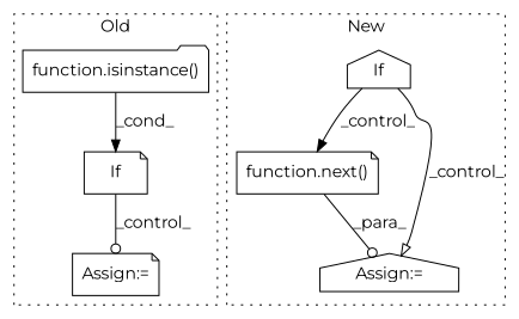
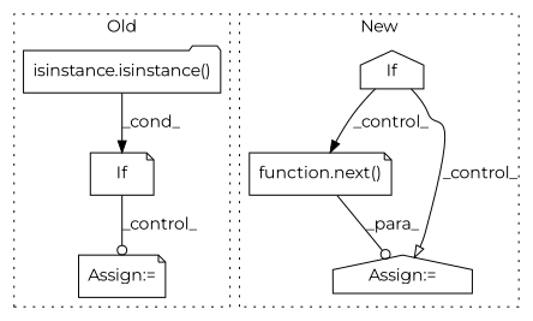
  digraph {
    fontname=Montserrat
    node [a=75 l=3 shape=note fontname=Montserrat]
    edge [arrowhead=normal fontname=Montserrat]
-   n1 [l="11,1" label="function.isinstance()" s="1130,1154" shape=folder]
+   n1 [l="11,1" label="isinstance.isinstance()" s="1130,1154" shape=folder]
    n2 [a=96 label=If s=1123]
    n3 [a=68 label="Assign:=" s=1176]
    n4 [l="5,1" label="function.next()" s="1620,1632"]
    n5 [a=68 label="Assign:=" s=1616 shape=house]
    n6 [a=96 label=If s=1377 shape=house]
    subgraph cluster_1 {
      label=Old
      style=dotted
      n1
      n2
      n3
    }
    subgraph cluster_2 {
      label=New
      style=dotted
      n4
      n5
      n6
    }
    n1 -> n2 [label=_cond_]
    n2 -> n3 [label=_control_ arrowhead=odot]
    n4 -> n5 [label=_para_ arrowhead=odot]
    n6 -> n4 [label=_control_]
    n6 -> n5 [label=_control_ arrowhead=onormal]
  }
